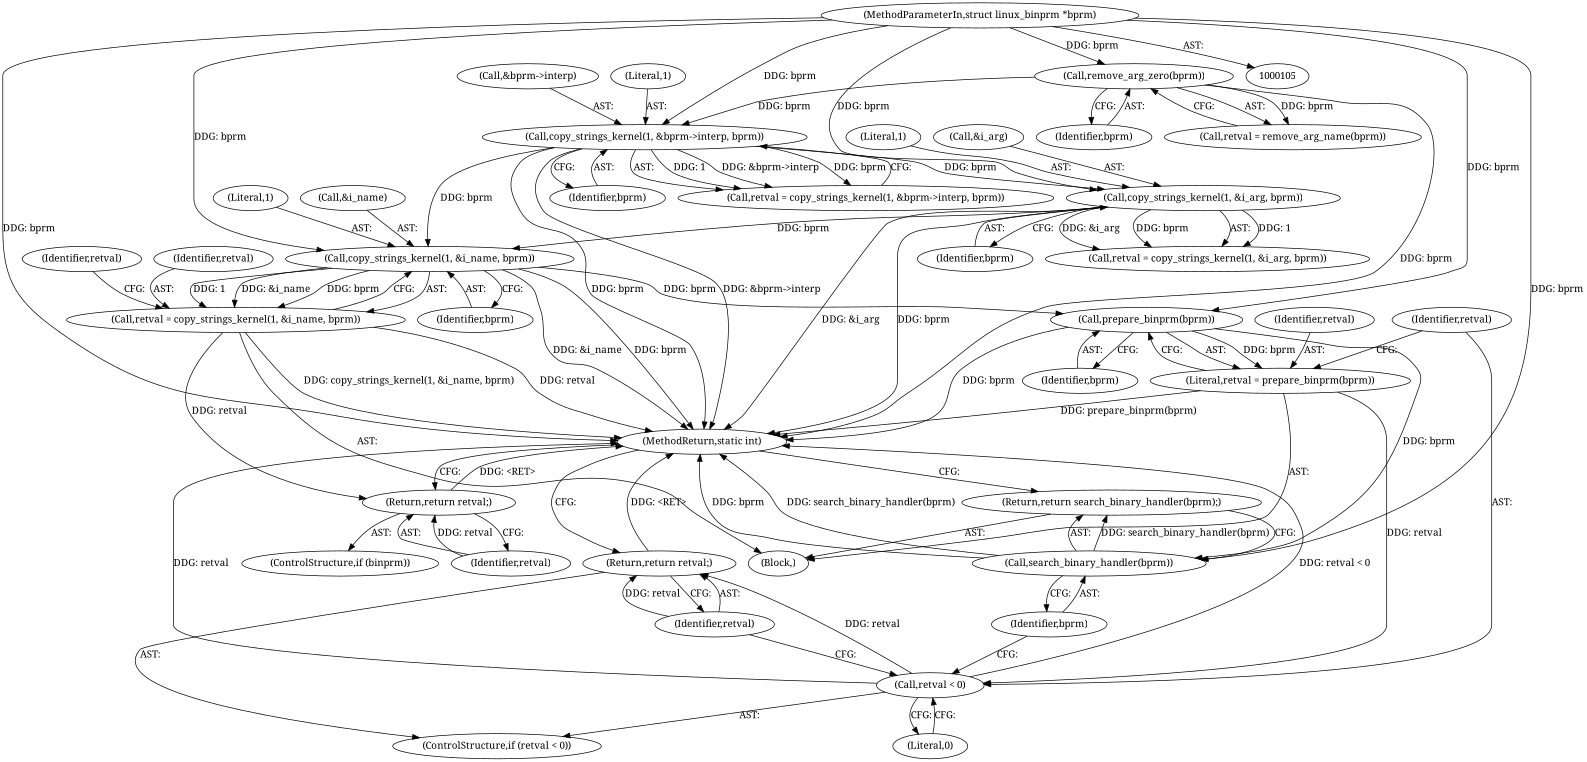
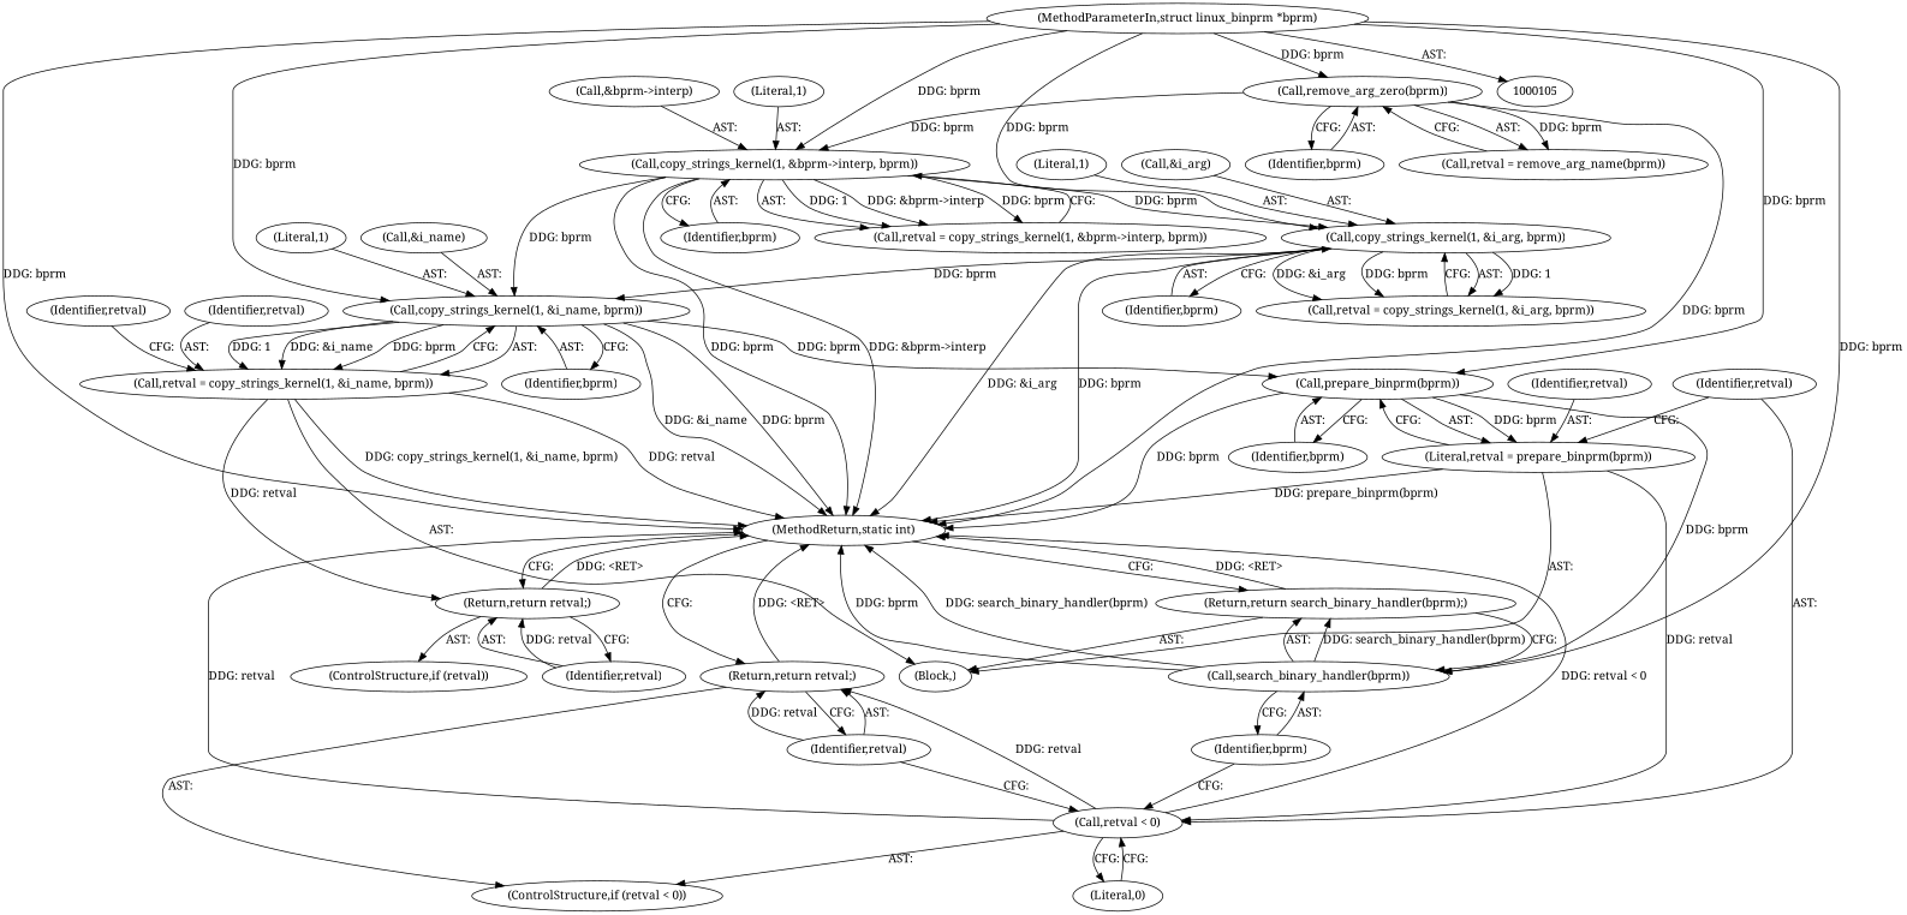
  digraph {
    fontname="Noto Serif"
    node [fontname="Noto Serif"]
    edge [fontname="Noto Serif"]
    n1 [label="(Call,copy_strings_kernel(1, &i_name, bprm))"]
    n2 [label="(Call,retval = copy_strings_kernel(1, &i_name, bprm))"]
    n3 [label="(Call,prepare_binprm(bprm))"]
    n4 [label="(MethodReturn,static int)"]
    n5 [label="(Identifier,bprm)"]
    n6 [label="(Return,return retval;)"]
    n7 [label="(Block,)"]
    n8 [label="(Call,search_binary_handler(bprm))"]
    n9 [label="(Literal,retval = prepare_binprm(bprm))"]
    n10 [label="(Identifier,bprm)"]
    n11 [label="(Return,return retval;)"]
    n12 [label="(Return,return search_binary_handler(bprm);)"]
    n13 [label="(Call,copy_strings_kernel(1, &bprm->interp, bprm))"]
    n14 [label="(Call,copy_strings_kernel(1, &i_arg, bprm))"]
    n15 [label="(Identifier,bprm)"]
    n16 [label="(Call,retval = copy_strings_kernel(1, &bprm->interp, bprm))"]
    n17 [label="(Identifier,bprm)"]
    n18 [label="(Call,retval = copy_strings_kernel(1, &i_arg, bprm))"]
    n19 [label="(Call,remove_arg_zero(bprm))"]
    n20 [label="(Identifier,bprm)"]
    n21 [label="(Call,retval = remove_arg_name(bprm))"]
    n22 [label="(MethodParameterIn,struct linux_binprm *bprm)"]
    1000105
    n24 [label="(Identifier,bprm)"]
-   n25 [label="(ControlStructure,if (binprm))"]
+   n25 [label="(ControlStructure,if (retval))"]
    n26 [label="(Identifier,retval)"]
    n27 [label="(Call,retval < 0)"]
    n28 [label="(ControlStructure,if (retval < 0))"]
    n29 [label="(Literal,0)"]
    n30 [label="(Identifier,retval)"]
    n31 [label="(Call,&bprm->interp)"]
    n32 [label="(Identifier,retval)"]
    n33 [label="(Literal,1)"]
    n34 [label="(Call,&i_arg)"]
    n35 [label="(Identifier,retval)"]
    n36 [label="(Identifier,retval)"]
    n37 [label="(Literal,1)"]
    n38 [label="(Literal,1)"]
    n39 [label="(Identifier,retval)"]
    n40 [label="(Call,&i_name)"]
    n1 -> n2 [label="AST: "]
    n1 -> n2 [label="DDG: 1"]
    n1 -> n2 [label="DDG: &i_name"]
    n1 -> n2 [label="DDG: bprm"]
    n1 -> n3 [label="DDG: bprm"]
    n1 -> n4 [label="DDG: bprm"]
    n1 -> n4 [label="DDG: &i_name"]
    n1 -> n5 [label="CFG: "]
    n2 -> n1 [label="CFG: "]
    n2 -> n4 [label="DDG: copy_strings_kernel(1, &i_name, bprm)"]
    n2 -> n4 [label="DDG: retval"]
    n2 -> n6 [label="DDG: retval"]
    n2 -> n7 [label="AST: "]
    n3 -> n4 [label="DDG: bprm"]
    n3 -> n8 [label="DDG: bprm"]
    n3 -> n9 [label="AST: "]
    n3 -> n9 [label="DDG: bprm"]
    n3 -> n10 [label="CFG: "]
    n4 -> n6 [label="CFG: "]
    n4 -> n11 [label="CFG: "]
    n4 -> n12 [label="CFG: "]
    n5 -> n1 [label="AST: "]
    n6 -> n4 [label="DDG: <RET>"]
    n6 -> n25 [label="AST: "]
    n6 -> n26 [label="CFG: "]
    n8 -> n4 [label="DDG: bprm"]
    n8 -> n4 [label="DDG: search_binary_handler(bprm)"]
    n8 -> n12 [label="AST: "]
    n8 -> n12 [label="DDG: search_binary_handler(bprm)"]
    n8 -> n24 [label="CFG: "]
    n9 -> n3 [label="CFG: "]
    n9 -> n4 [label="DDG: prepare_binprm(bprm)"]
    n9 -> n7 [label="AST: "]
    n9 -> n27 [label="DDG: retval"]
    n10 -> n3 [label="AST: "]
    n11 -> n4 [label="DDG: <RET>"]
    n11 -> n28 [label="AST: "]
    n11 -> n30 [label="CFG: "]
+   n12 -> n4 [label="DDG: <RET>"]
    n12 -> n7 [label="AST: "]
    n12 -> n8 [label="CFG: "]
    n13 -> n1 [label="DDG: bprm"]
    n13 -> n4 [label="DDG: bprm"]
    n13 -> n4 [label="DDG: &bprm->interp"]
    n13 -> n14 [label="DDG: bprm"]
    n13 -> n15 [label="CFG: "]
    n13 -> n16 [label="AST: "]
    n13 -> n16 [label="DDG: 1"]
    n13 -> n16 [label="DDG: &bprm->interp"]
    n13 -> n16 [label="DDG: bprm"]
    n14 -> n1 [label="DDG: bprm"]
    n14 -> n4 [label="DDG: &i_arg"]
    n14 -> n4 [label="DDG: bprm"]
    n14 -> n17 [label="CFG: "]
    n14 -> n18 [label="AST: "]
    n14 -> n18 [label="DDG: 1"]
    n14 -> n18 [label="DDG: &i_arg"]
    n14 -> n18 [label="DDG: bprm"]
    n15 -> n13 [label="AST: "]
    n16 -> n13 [label="CFG: "]
    n17 -> n14 [label="AST: "]
+   n18 -> n14 [label="CFG: "]
    n19 -> n4 [label="DDG: bprm"]
    n19 -> n13 [label="DDG: bprm"]
    n19 -> n20 [label="CFG: "]
    n19 -> n21 [label="AST: "]
    n19 -> n21 [label="DDG: bprm"]
    n20 -> n19 [label="AST: "]
    n21 -> n19 [label="CFG: "]
    n22 -> n1 [label="DDG: bprm"]
    n22 -> n3 [label="DDG: bprm"]
    n22 -> n4 [label="DDG: bprm"]
    n22 -> n8 [label="DDG: bprm"]
    n22 -> n13 [label="DDG: bprm"]
    n22 -> n14 [label="DDG: bprm"]
    n22 -> n19 [label="DDG: bprm"]
    n22 -> 1000105 [label="AST: "]
    n24 -> n8 [label="AST: "]
    n24 -> n27 [label="CFG: "]
    n26 -> n6 [label="AST: "]
    n26 -> n6 [label="DDG: retval"]
    n27 -> n4 [label="DDG: retval < 0"]
    n27 -> n4 [label="DDG: retval"]
    n27 -> n11 [label="DDG: retval"]
    n27 -> n28 [label="AST: "]
    n27 -> n29 [label="CFG: "]
    n29 -> n27 [label="CFG: "]
    n30 -> n11 [label="AST: "]
    n30 -> n11 [label="DDG: retval"]
    n30 -> n27 [label="CFG: "]
    n31 -> n13 [label="AST: "]
    n32 -> n2 [label="CFG: "]
    n33 -> n13 [label="AST: "]
    n34 -> n14 [label="AST: "]
    n35 -> n9 [label="AST: "]
    n36 -> n9 [label="CFG: "]
    n36 -> n27 [label="AST: "]
    n37 -> n1 [label="AST: "]
    n38 -> n14 [label="AST: "]
    n39 -> n2 [label="AST: "]
    n40 -> n1 [label="AST: "]
  }
